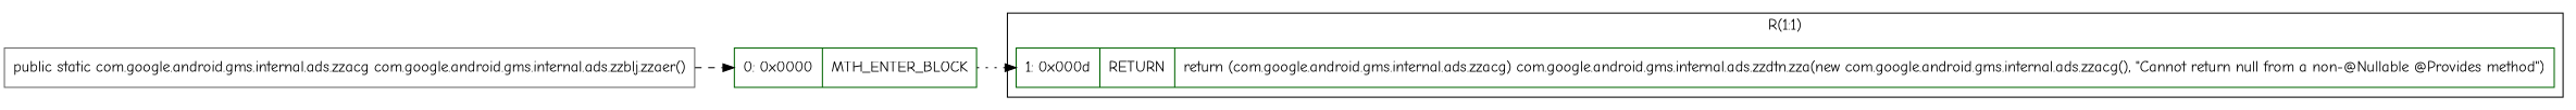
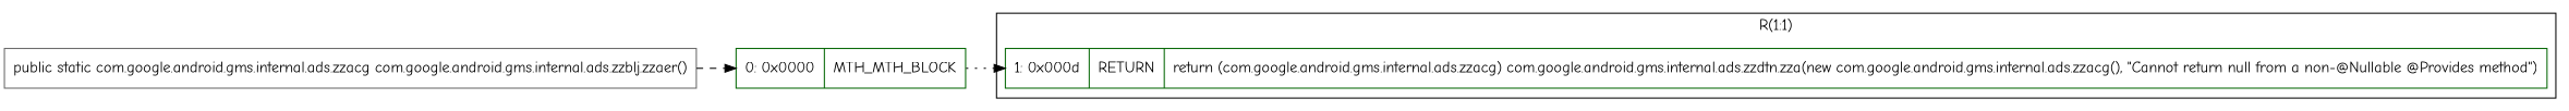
  digraph {
    rankdir=LR
    fontname="Comic Neue"
    node [color=darkgreen shape=record fontname="Comic Neue"]
    edge [fontname="Comic Neue"]
    n1 [label="{1\:\ 0x000d|RETURN\l|return (com.google.android.gms.internal.ads.zzacg) com.google.android.gms.internal.ads.zzdtn.zza(new com.google.android.gms.internal.ads.zzacg(), \"Cannot return null from a non\-@Nullable @Provides method\")\l}"]
-   n2 [label="{0\:\ 0x0000|MTH_ENTER_BLOCK\l}"]
+   n2 [label="{0\:\ 0x0000|MTH_MTH_BLOCK\l}"]
    n3 [label="{public static com.google.android.gms.internal.ads.zzacg com.google.android.gms.internal.ads.zzblj.zzaer() }" color=gray40]
    subgraph cluster_1 {
      label="R(1:1)"
      n1
    }
    n2 -> n1 [style=dotted]
    n3 -> n2 [style=dashed]
  }
